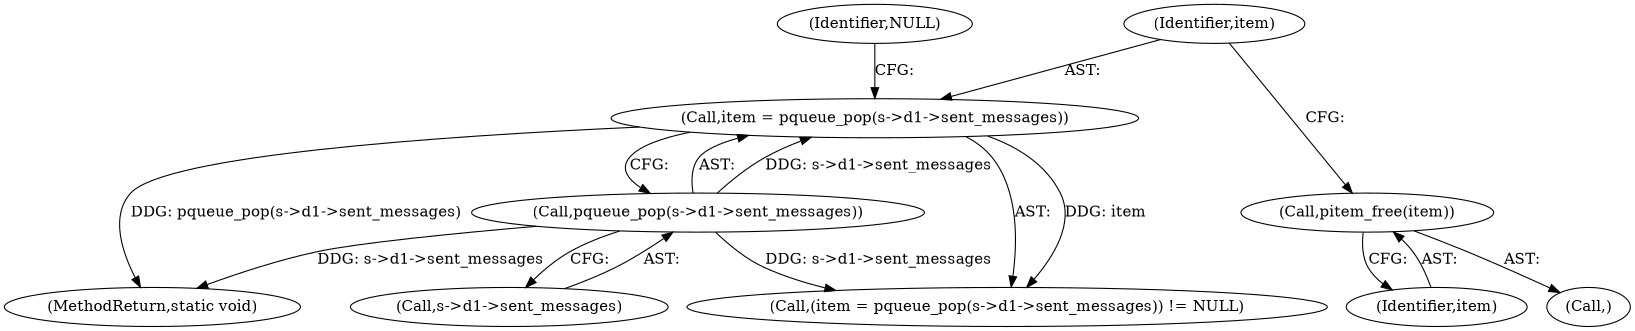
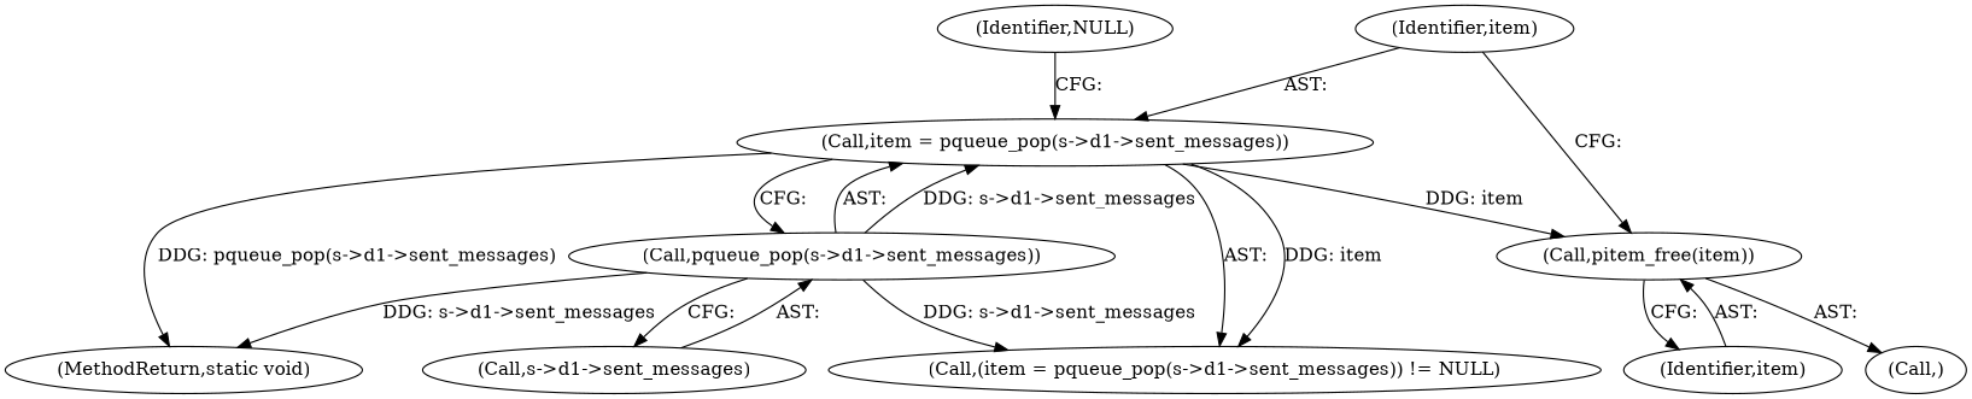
  digraph {
    n1 [label="(Call,pitem_free(item))"]
    n2 [label="(Call,)"]
    n3 [label="(Identifier,item)"]
    n4 [label="(MethodReturn,static void)"]
    n5 [label="(Call,item = pqueue_pop(s->d1->sent_messages))"]
    n6 [label="(Call,pqueue_pop(s->d1->sent_messages))"]
    n7 [label="(Call,(item = pqueue_pop(s->d1->sent_messages)) != NULL)"]
    n8 [label="(Call,s->d1->sent_messages)"]
    n9 [label="(Identifier,NULL)"]
    n10 [label="(Identifier,item)"]
    n1 -> n2 [label="AST: "]
    n1 -> n3 [label="CFG: "]
    n3 -> n1 [label="AST: "]
+   n5 -> n1 [label="DDG: item"]
    n5 -> n4 [label="DDG: pqueue_pop(s->d1->sent_messages)"]
    n5 -> n6 [label="CFG: "]
    n5 -> n7 [label="AST: "]
    n5 -> n7 [label="DDG: item"]
    n6 -> n4 [label="DDG: s->d1->sent_messages"]
    n6 -> n5 [label="AST: "]
    n6 -> n5 [label="DDG: s->d1->sent_messages"]
    n6 -> n7 [label="DDG: s->d1->sent_messages"]
    n6 -> n8 [label="CFG: "]
    n8 -> n6 [label="AST: "]
    n9 -> n5 [label="CFG: "]
    n10 -> n1 [label="CFG: "]
    n10 -> n5 [label="AST: "]
  }
